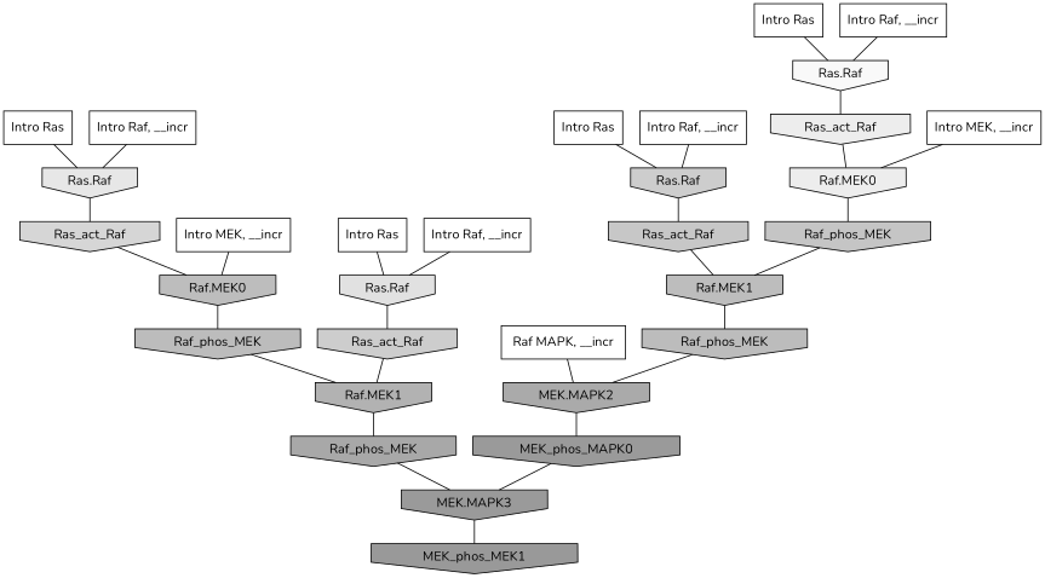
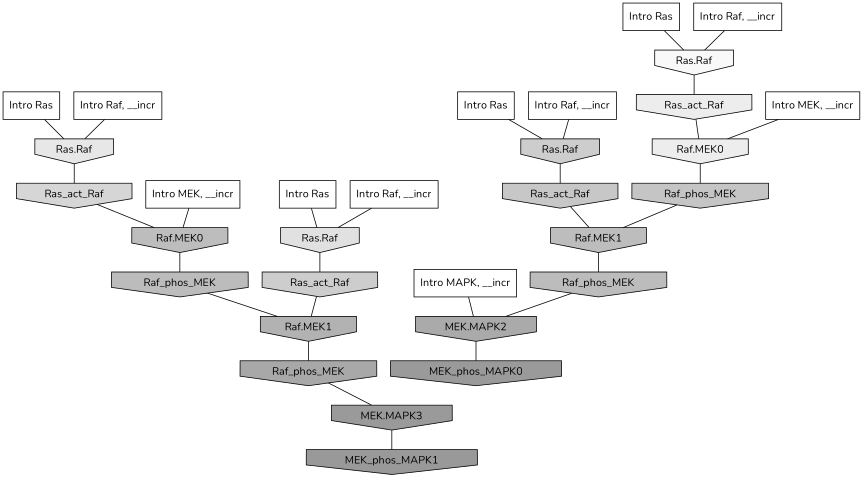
  digraph {
    fontname=Nunito
    rankdir=TB
    ranksep=0.30
    node [fillcolor="0.000 0.000 1.000" fontname=Nunito shape=invhouse style=filled]
    edge [color="0.000 0.000 0.000" dir=none fontname=Nunito]
    n1 [label="Intro Ras" shape=rectangle]
    n2 [fillcolor="0.000 0.000 0.904" label="Ras.Raf"]
    n3 [fillcolor="0.000 0.000 0.839" label=Ras_act_Raf]
    n4 [label="Intro Ras" shape=rectangle]
    n5 [fillcolor="0.000 0.000 0.803" label="Ras.Raf"]
    n6 [fillcolor="0.000 0.000 0.779" label=Ras_act_Raf]
    n7 [label="Intro Ras" shape=rectangle]
    n8 [fillcolor="0.000 0.000 0.882" label="Ras.Raf"]
    n9 [fillcolor="0.000 0.000 0.804" label=Ras_act_Raf]
    n10 [label="Intro Ras" shape=rectangle]
    n11 [fillcolor="0.000 0.000 0.975" label="Ras.Raf"]
    n12 [fillcolor="0.000 0.000 0.928" label=Ras_act_Raf]
    n13 [label="Intro Raf, __incr" shape=rectangle]
    n14 [label="Intro Raf, __incr" shape=rectangle]
    n15 [label="Intro Raf, __incr" shape=rectangle]
    n16 [label="Intro Raf, __incr" shape=rectangle]
    n17 [label="Intro MEK, __incr" shape=rectangle]
    n18 [fillcolor="0.000 0.000 0.742" label="Raf.MEK0"]
    n19 [fillcolor="0.000 0.000 0.735" label=Raf_phos_MEK]
    n20 [label="Intro MEK, __incr" shape=rectangle]
    n21 [fillcolor="0.000 0.000 0.928" label="Raf.MEK0"]
    n22 [fillcolor="0.000 0.000 0.770" label=Raf_phos_MEK]
-   n23 [label="Raf MAPK, __incr" shape=rectangle]
+   n23 [label="Intro MAPK, __incr" shape=rectangle]
    n24 [fillcolor="0.000 0.000 0.665" label="MEK.MAPK2"]
    n25 [fillcolor="0.000 0.000 0.603" label=MEK_phos_MAPK0]
    n26 [fillcolor="0.000 0.000 0.740" label="Raf.MEK1"]
    n27 [fillcolor="0.000 0.000 0.697" label="Raf.MEK1"]
    n28 [fillcolor="0.000 0.000 0.658" label=Raf_phos_MEK]
    n29 [fillcolor="0.000 0.000 0.738" label=Raf_phos_MEK]
    n30 [fillcolor="0.000 0.000 0.603" label="MEK.MAPK3"]
-   n31 [fillcolor="0.000 0.000 0.600" label=MEK_phos_MEK1]
+   n31 [fillcolor="0.000 0.000 0.600" label=MEK_phos_MAPK1]
    n1 -> n2
    n2 -> n3
    n3 -> n18
    n4 -> n5
    n5 -> n6
    n6 -> n26
    n7 -> n8
    n8 -> n9
    n9 -> n27
    n10 -> n11
    n11 -> n12
    n12 -> n21
    n13 -> n8
    n14 -> n5
    n15 -> n11
    n16 -> n2
    n17 -> n18
    n18 -> n19
    n19 -> n27
    n20 -> n21
    n21 -> n22
    n22 -> n26
    n23 -> n24
    n24 -> n25
-   n25 -> n30
    n26 -> n29
    n27 -> n28
    n28 -> n30
    n29 -> n24
    n30 -> n31
  }
